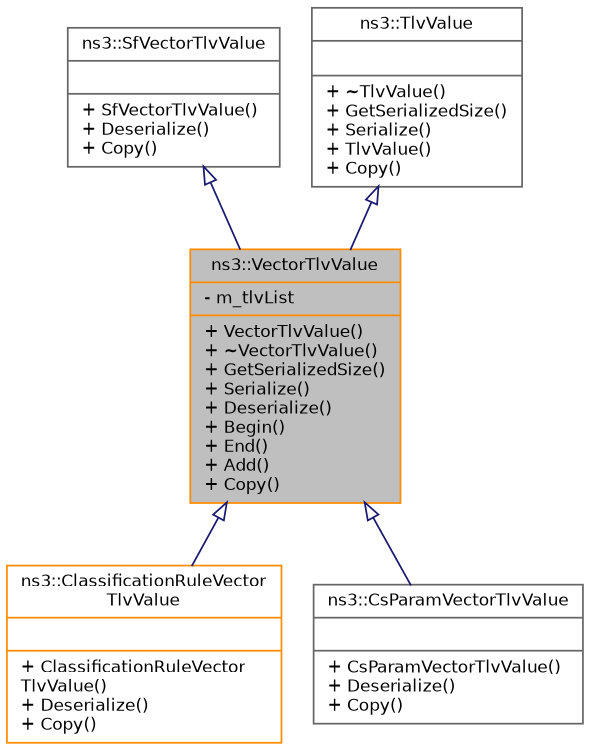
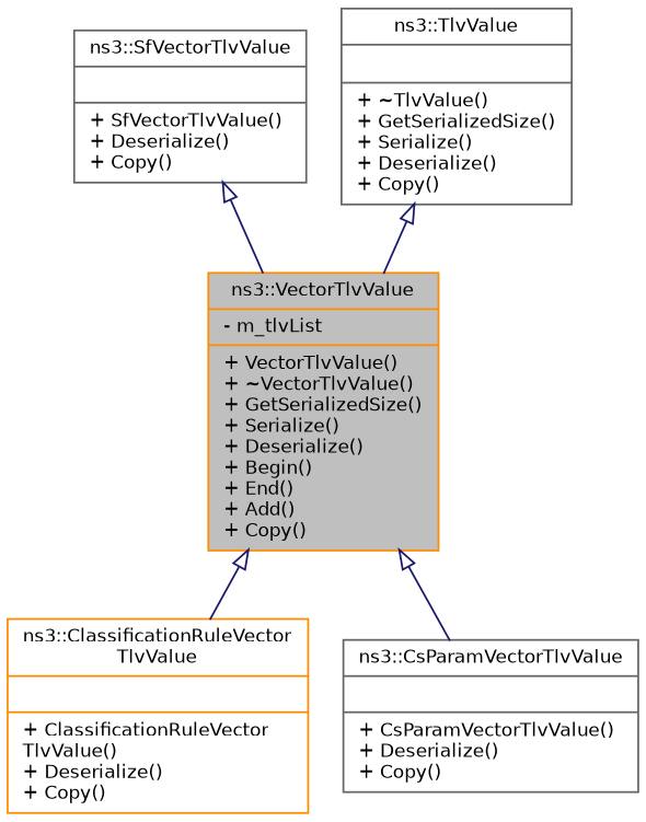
  digraph {
    node [color=gray40 fillcolor=white fontname=Helvetica fontsize=10 shape=record style=filled]
    edge [arrowtail=onormal color=midnightblue dir=back fontname=Helvetica fontsize=10 labelfontname=Helvetica labelfontsize=10 style=solid]
    n1 [color=darkorange fillcolor=grey75 fontcolor=black height=0.2 label="{ns3::VectorTlvValue\n|- m_tlvList\l|+ VectorTlvValue()\l+ ~VectorTlvValue()\l+ GetSerializedSize()\l+ Serialize()\l+ Deserialize()\l+ Begin()\l+ End()\l+ Add()\l+ Copy()\l}" width=0.4]
    n2 [color=darkorange height=0.2 label="{ns3::ClassificationRuleVector\lTlvValue\n||+ ClassificationRuleVector\lTlvValue()\l+ Deserialize()\l+ Copy()\l}" width=0.4]
    n3 [height=0.2 label="{ns3::CsParamVectorTlvValue\n||+ CsParamVectorTlvValue()\l+ Deserialize()\l+ Copy()\l}" width=0.4]
    n4 [height=0.2 label="{ns3::SfVectorTlvValue\n||+ SfVectorTlvValue()\l+ Deserialize()\l+ Copy()\l}" width=0.4]
-   n5 [height=0.2 label="{ns3::TlvValue\n||+ ~TlvValue()\l+ GetSerializedSize()\l+ Serialize()\l+ TlvValue()\l+ Copy()\l}" width=0.4]
+   n5 [height=0.2 label="{ns3::TlvValue\n||+ ~TlvValue()\l+ GetSerializedSize()\l+ Serialize()\l+ Deserialize()\l+ Copy()\l}" width=0.4]
    n1 -> n2
    n1 -> n3
    n4 -> n1
    n5 -> n1
  }
